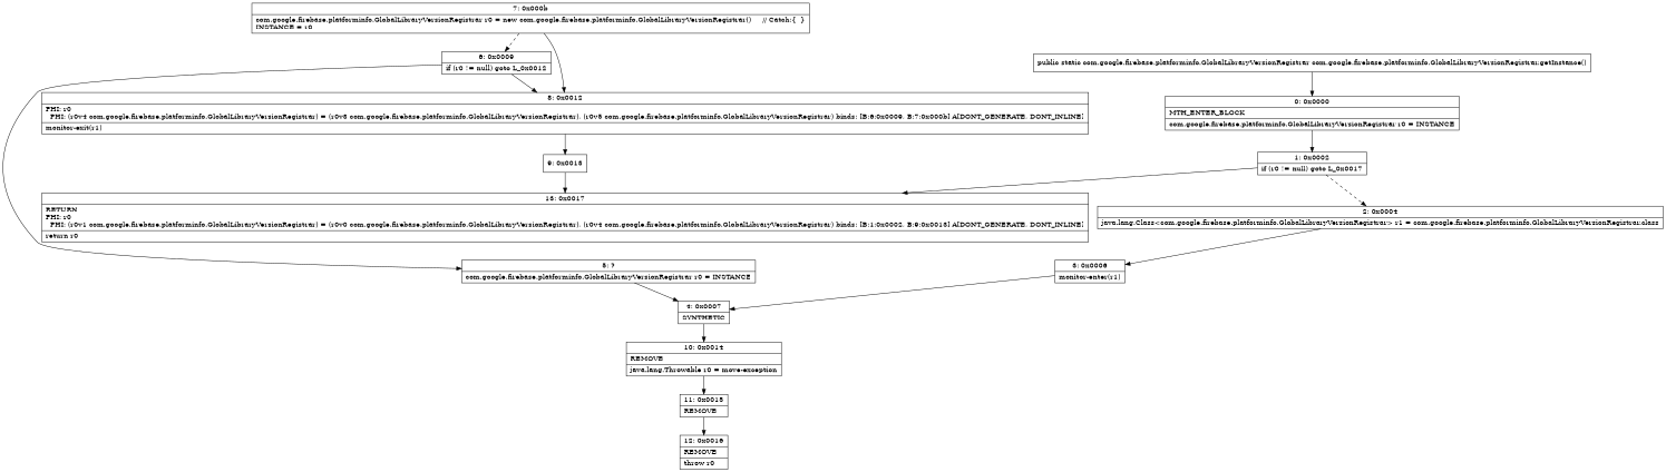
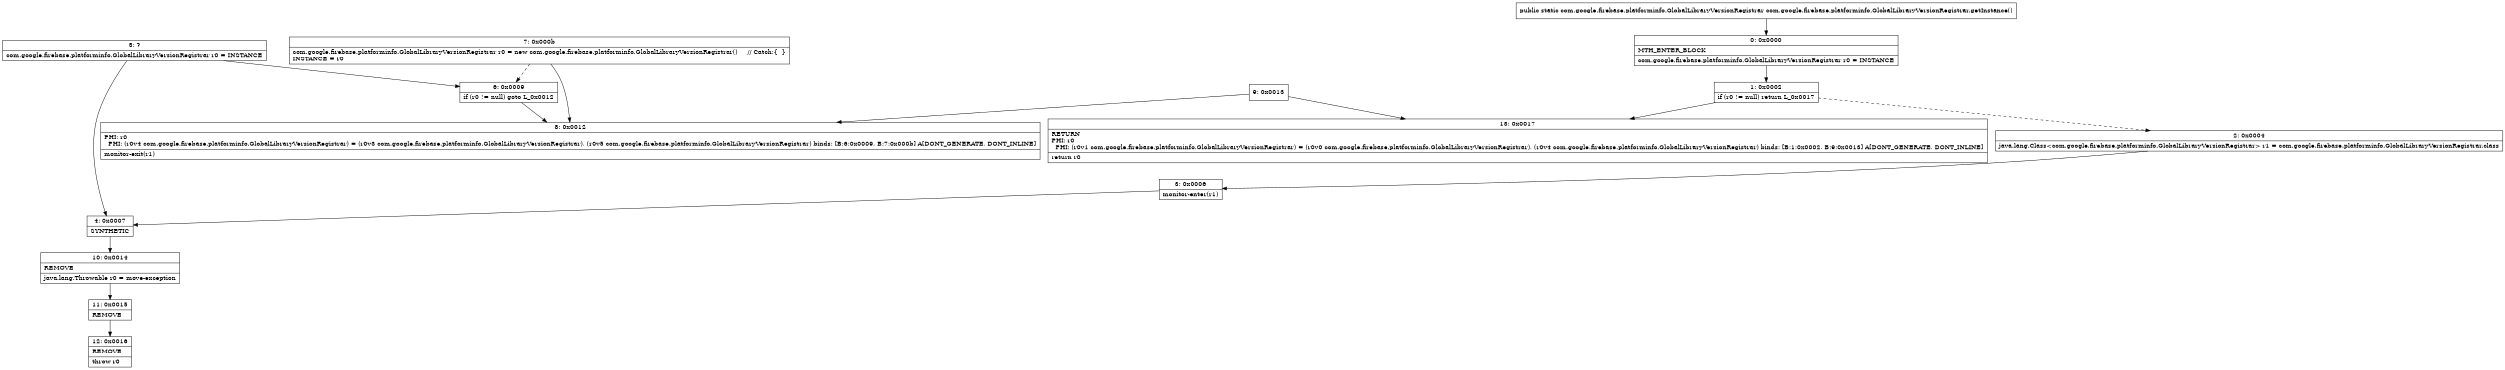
  digraph {
    node [shape=record]
    n1 [label="{0\:\ 0x0000|MTH_ENTER_BLOCK\l|com.google.firebase.platforminfo.GlobalLibraryVersionRegistrar r0 = INSTANCE\l}"]
-   n2 [label="{1\:\ 0x0002|if (r0 != null) goto L_0x0017\l}"]
+   n2 [label="{1\:\ 0x0002|if (r0 != null) return L_0x0017\l}"]
    n3 [label="{2\:\ 0x0004|java.lang.Class\<com.google.firebase.platforminfo.GlobalLibraryVersionRegistrar\> r1 = com.google.firebase.platforminfo.GlobalLibraryVersionRegistrar.class\l}"]
    n4 [label="{13\:\ 0x0017|RETURN\lPHI: r0 \l  PHI: (r0v1 com.google.firebase.platforminfo.GlobalLibraryVersionRegistrar) = (r0v0 com.google.firebase.platforminfo.GlobalLibraryVersionRegistrar), (r0v4 com.google.firebase.platforminfo.GlobalLibraryVersionRegistrar) binds: [B:1:0x0002, B:9:0x0013] A[DONT_GENERATE, DONT_INLINE]\l|return r0\l}"]
    n5 [label="{3\:\ 0x0006|monitor\-enter(r1)\l}"]
    n6 [label="{4\:\ 0x0007|SYNTHETIC\l}"]
    n7 [label="{10\:\ 0x0014|REMOVE\l|java.lang.Throwable r0 = move\-exception\l}"]
    n8 [label="{5\:\ ?|com.google.firebase.platforminfo.GlobalLibraryVersionRegistrar r0 = INSTANCE\l}"]
    n9 [label="{6\:\ 0x0009|if (r0 != null) goto L_0x0012\l}"]
    n10 [label="{11\:\ 0x0015|REMOVE\l}"]
    n11 [label="{8\:\ 0x0012|PHI: r0 \l  PHI: (r0v4 com.google.firebase.platforminfo.GlobalLibraryVersionRegistrar) = (r0v3 com.google.firebase.platforminfo.GlobalLibraryVersionRegistrar), (r0v5 com.google.firebase.platforminfo.GlobalLibraryVersionRegistrar) binds: [B:6:0x0009, B:7:0x000b] A[DONT_GENERATE, DONT_INLINE]\l|monitor\-exit(r1)\l}"]
    n12 [label="{7\:\ 0x000b|com.google.firebase.platforminfo.GlobalLibraryVersionRegistrar r0 = new com.google.firebase.platforminfo.GlobalLibraryVersionRegistrar()     \/\/ Catch:\{  \}\lINSTANCE = r0\l}"]
    n13 [label="{9\:\ 0x0013}"]
    n14 [label="{12\:\ 0x0016|REMOVE\l|throw r0\l}"]
    n15 [label="{public static com.google.firebase.platforminfo.GlobalLibraryVersionRegistrar com.google.firebase.platforminfo.GlobalLibraryVersionRegistrar.getInstance() }"]
    n1 -> n2
    n2 -> n3 [style=dashed]
    n2 -> n4
    n3 -> n5
    n5 -> n6
    n6 -> n7
    n7 -> n10
    n8 -> n6
-   n9 -> n8
+   n8 -> n9
    n9 -> n11
    n10 -> n14
-   n11 -> n13
+   n13 -> n11
    n12 -> n9 [style=dashed]
    n12 -> n11
    n13 -> n4
    n15 -> n1
  }
